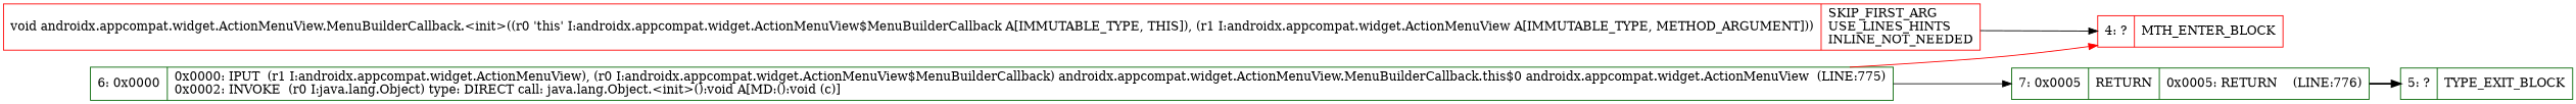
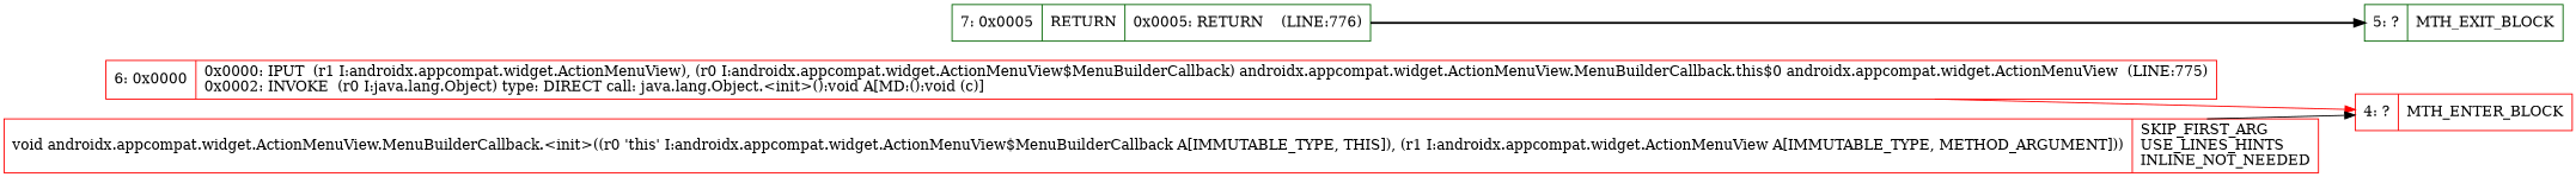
  digraph {
    rankdir=LR
    node [color=darkgreen shape=record]
    edge [color=black style=solid]
    n1 [color=red label="{4\:\ ?|MTH_ENTER_BLOCK\l}"]
-   n2 [label="{6\:\ 0x0000|0x0000: IPUT  (r1 I:androidx.appcompat.widget.ActionMenuView), (r0 I:androidx.appcompat.widget.ActionMenuView$MenuBuilderCallback) androidx.appcompat.widget.ActionMenuView.MenuBuilderCallback.this$0 androidx.appcompat.widget.ActionMenuView  (LINE:775)\l0x0002: INVOKE  (r0 I:java.lang.Object) type: DIRECT call: java.lang.Object.\<init\>():void A[MD:():void (c)]\l}"]
+   n2 [color=red label="{6\:\ 0x0000|0x0000: IPUT  (r1 I:androidx.appcompat.widget.ActionMenuView), (r0 I:androidx.appcompat.widget.ActionMenuView$MenuBuilderCallback) androidx.appcompat.widget.ActionMenuView.MenuBuilderCallback.this$0 androidx.appcompat.widget.ActionMenuView  (LINE:775)\l0x0002: INVOKE  (r0 I:java.lang.Object) type: DIRECT call: java.lang.Object.\<init\>():void A[MD:():void (c)]\l}"]
    n3 [label="{7\:\ 0x0005|RETURN\l|0x0005: RETURN    (LINE:776)\l}"]
-   n4 [label="{5\:\ ?|TYPE_EXIT_BLOCK\l}"]
+   n4 [label="{5\:\ ?|MTH_EXIT_BLOCK\l}"]
    n5 [color=red label="{void androidx.appcompat.widget.ActionMenuView.MenuBuilderCallback.\<init\>((r0 'this' I:androidx.appcompat.widget.ActionMenuView$MenuBuilderCallback A[IMMUTABLE_TYPE, THIS]), (r1 I:androidx.appcompat.widget.ActionMenuView A[IMMUTABLE_TYPE, METHOD_ARGUMENT]))  | SKIP_FIRST_ARG\lUSE_LINES_HINTS\lINLINE_NOT_NEEDED\l}"]
    n2 -> n1 [color=red]
-   n2 -> n3
    n3 -> n4 [style=bold]
    n5 -> n1
  }
